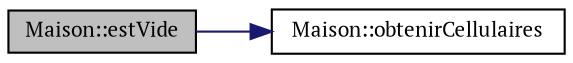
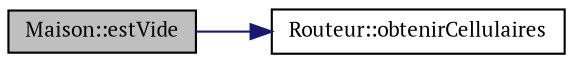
  digraph {
    rankdir=LR
    fontname="PT Serif"
    node [color=black fontname="PT Serif" fontsize=10 shape=record]
    n1 [fillcolor=grey75 fontcolor=black height=0.2 label="Maison::estVide" style=filled width=0.4]
-   n2 [height=0.2 label="Maison::obtenirCellulaires" width=0.4]
+   n2 [height=0.2 label="Routeur::obtenirCellulaires" width=0.4]
    n1 -> n2 [color=midnightblue fontname="PT Serif" fontsize=10 labelfontname=Helvetica labelfontsize=10 style=solid]
  }
